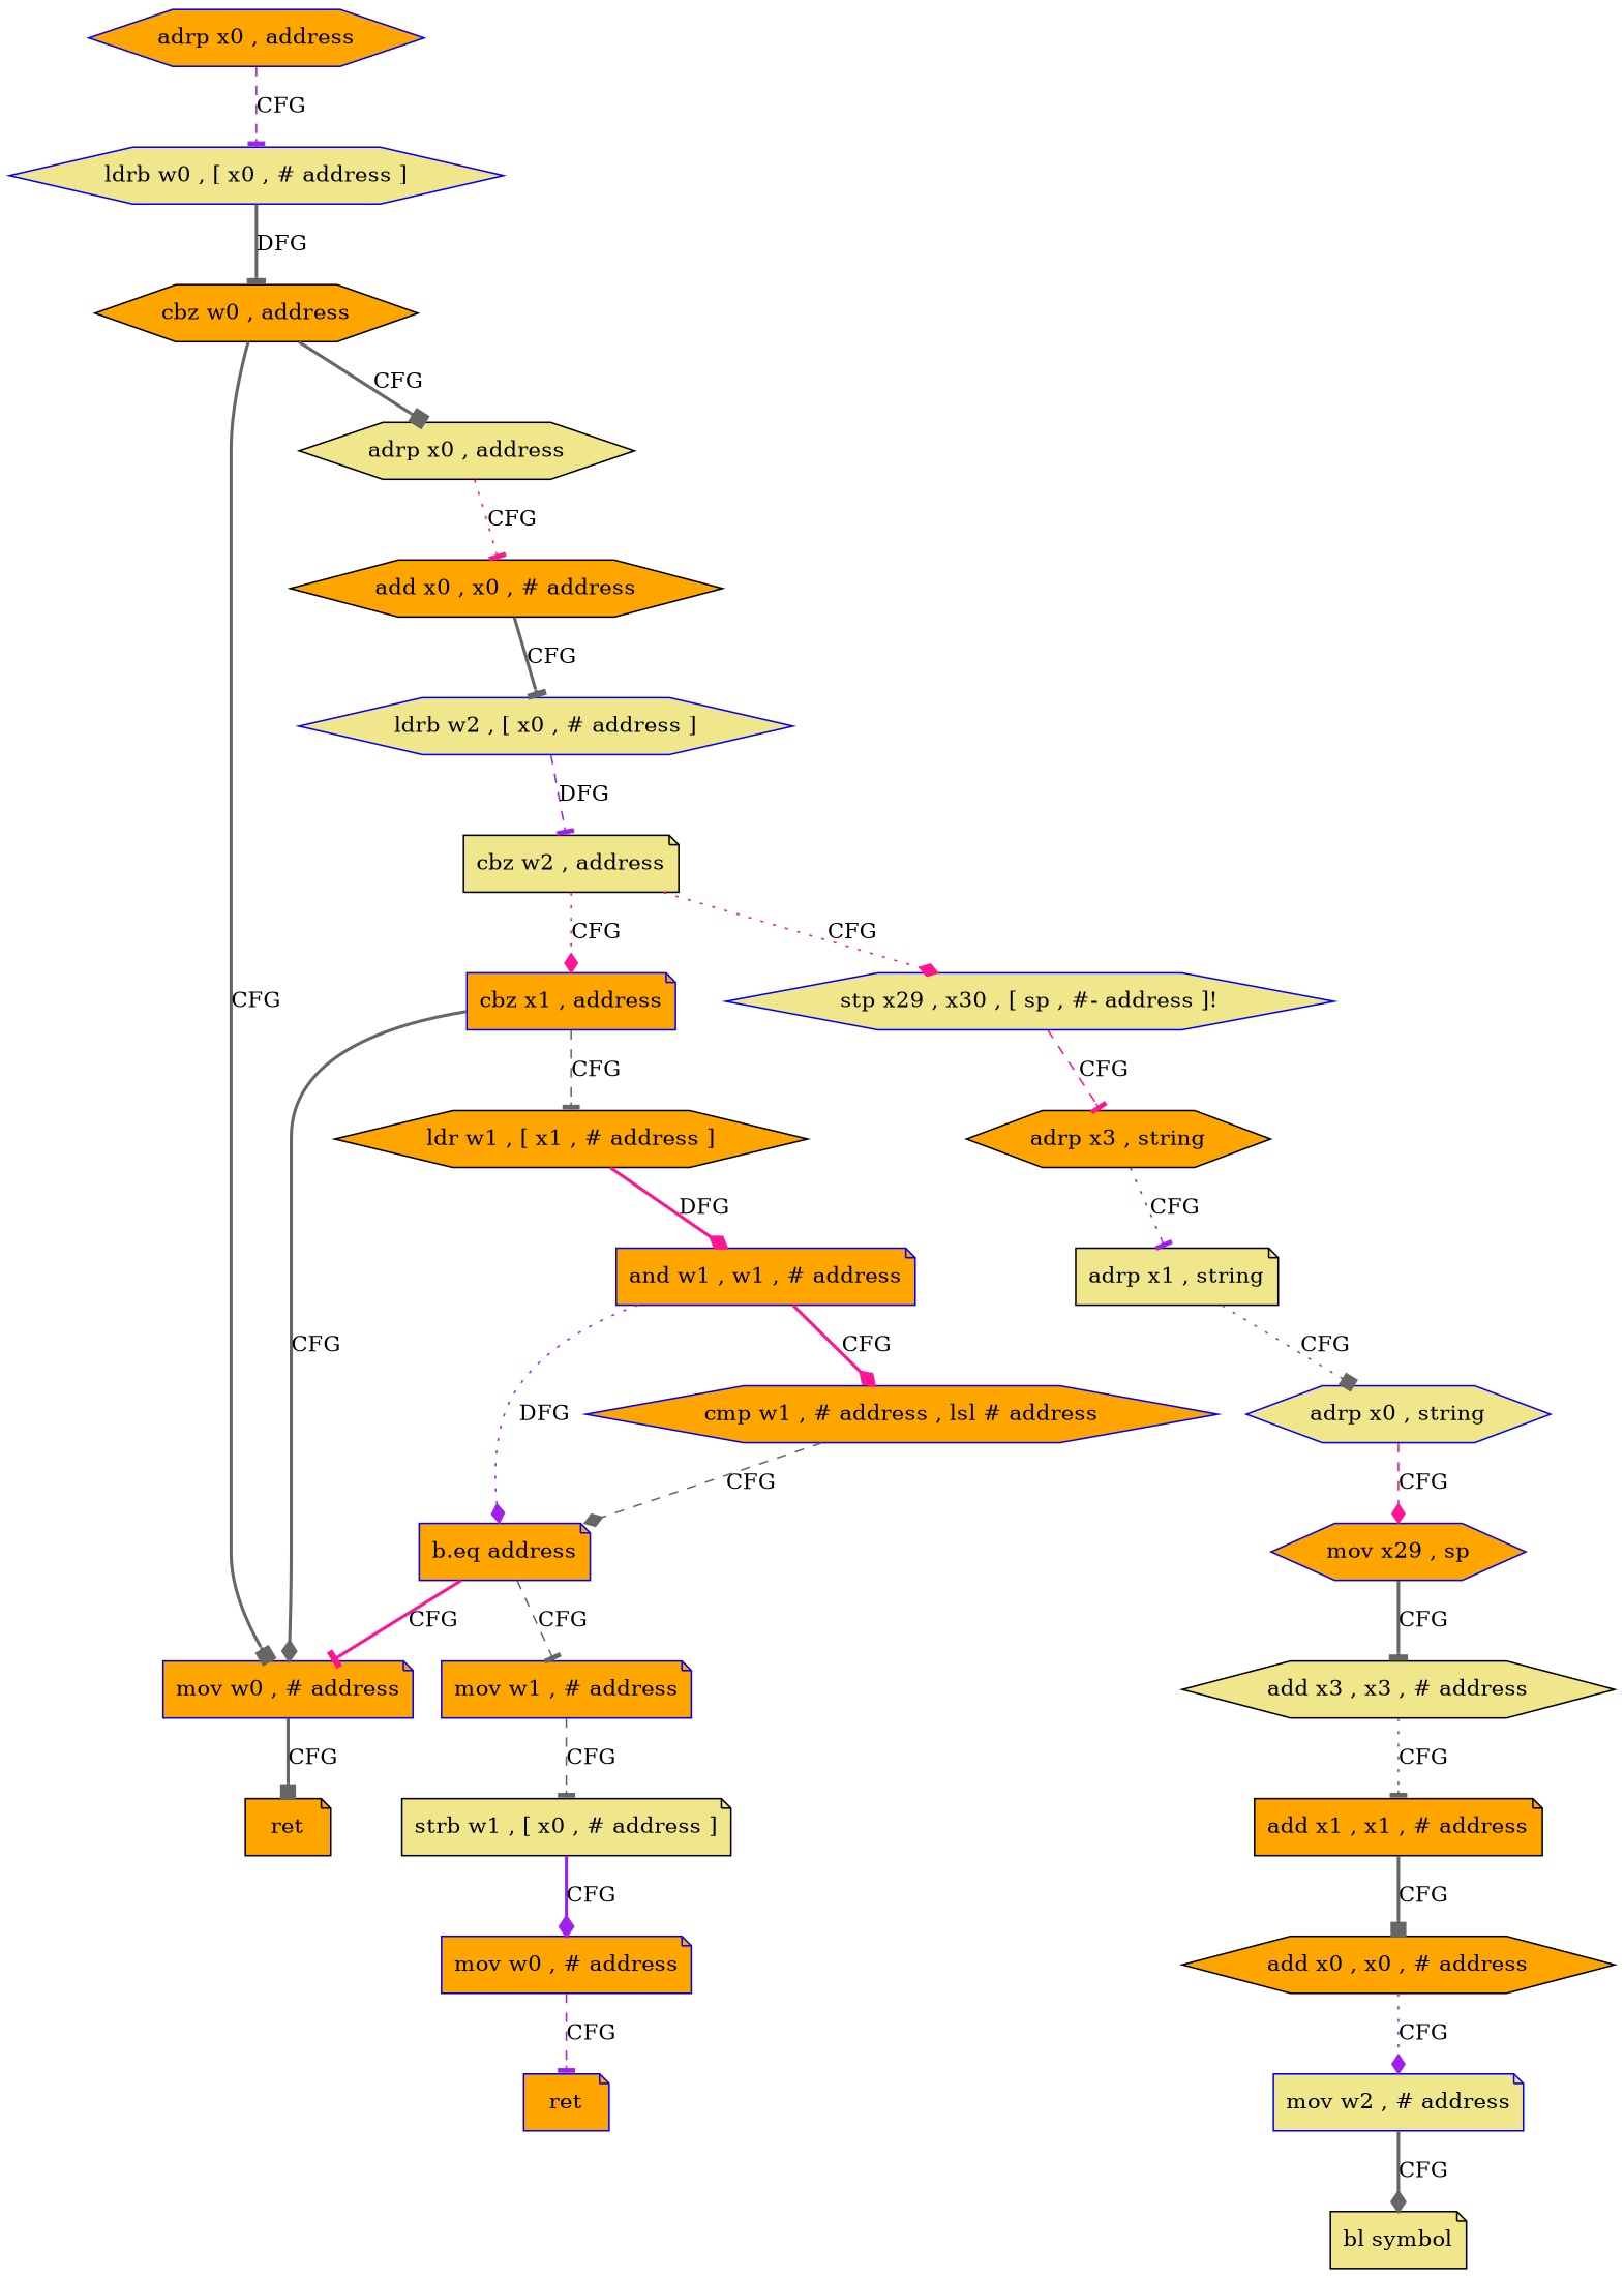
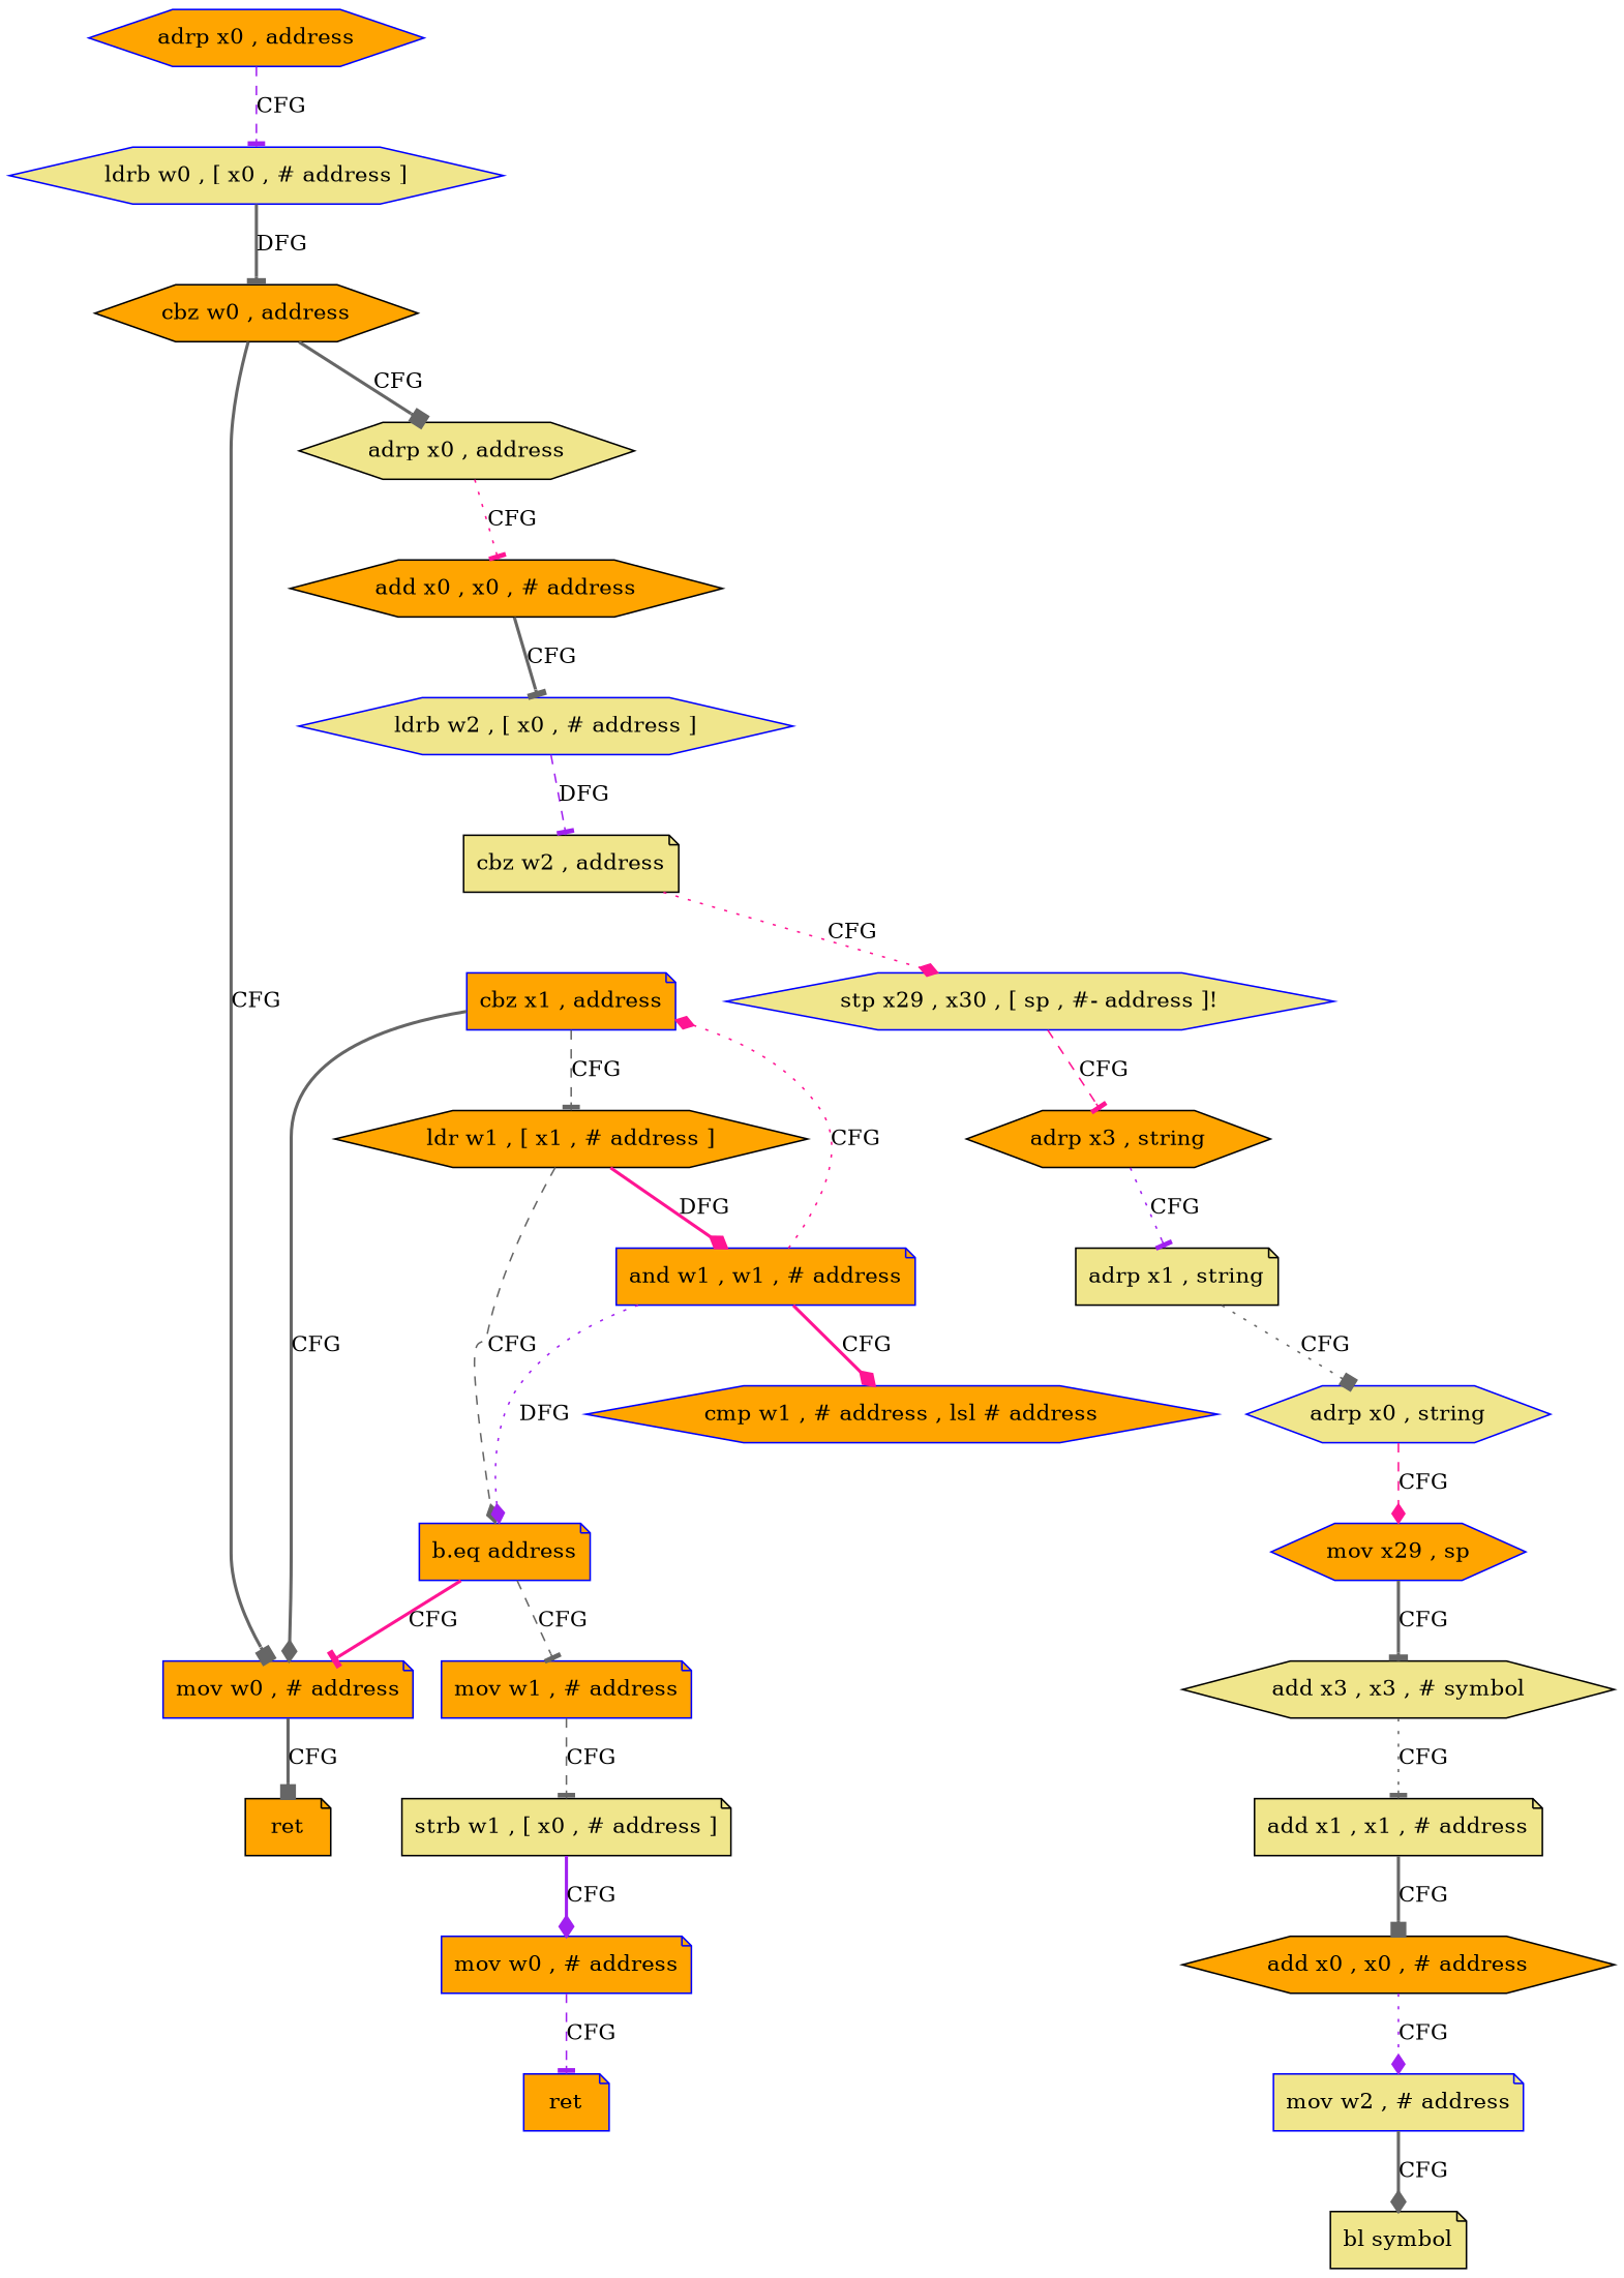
  digraph {
    node [color=blue fillcolor=orange shape=hexagon style=filled]
    edge [arrowhead=tee color=gray40 style=bold]
    n1 [label="adrp x0 , address"]
    n2 [fillcolor=khaki label="ldrb w0 , [ x0 , # address ]"]
    n3 [color=black label="cbz w0 , address"]
    n4 [label="mov w0 , # address" shape=note]
    n5 [color=black fillcolor=khaki label="adrp x0 , address"]
    n6 [color=black label=ret shape=note]
    n7 [color=black label="add x0 , x0 , # address"]
    n8 [fillcolor=khaki label="ldrb w2 , [ x0 , # address ]"]
    n9 [color=black fillcolor=khaki label="cbz w2 , address" shape=note]
    n10 [fillcolor=khaki label="stp x29 , x30 , [ sp , #- address ]!"]
    n11 [label="cbz x1 , address" shape=note]
    n12 [color=black label="adrp x3 , string"]
    n13 [color=black label="ldr w1 , [ x1 , # address ]"]
    n14 [color=black fillcolor=khaki label="adrp x1 , string" shape=note]
    n15 [label="and w1 , w1 , # address" shape=note]
    n16 [fillcolor=khaki label="adrp x0 , string"]
    n17 [label="mov x29 , sp"]
-   n18 [color=black fillcolor=khaki label="add x3 , x3 , # address"]
-   n19 [color=black label="add x1 , x1 , # address" shape=note]
+   n18 [color=black fillcolor=khaki label="add x3 , x3 , # symbol"]
+   n19 [color=black fillcolor=khaki label="add x1 , x1 , # address" shape=note]
    n20 [color=black label="add x0 , x0 , # address"]
    n21 [fillcolor=khaki label="mov w2 , # address" shape=note]
    n22 [color=black fillcolor=khaki label="bl symbol" shape=note]
    n23 [label="cmp w1 , # address , lsl # address"]
    n24 [label="b.eq address" shape=note]
    n25 [label="mov w1 , # address" shape=note]
    n26 [color=black fillcolor=khaki label="strb w1 , [ x0 , # address ]" shape=note]
    n27 [label="mov w0 , # address" shape=note]
    n28 [label=ret shape=note]
    n1 -> n2 [color=purple label=CFG style=dashed]
    n2 -> n3 [label=DFG]
    n3 -> n4 [arrowhead=box label=CFG]
    n3 -> n5 [arrowhead=box label=CFG]
    n4 -> n6 [arrowhead=box label=CFG]
    n5 -> n7 [color=deeppink label=CFG style=dotted]
    n7 -> n8 [label=CFG]
    n8 -> n9 [color=purple label=DFG style=dashed]
    n9 -> n10 [arrowhead=diamond color=deeppink label=CFG style=dotted]
-   n9 -> n11 [arrowhead=diamond color=deeppink label=CFG style=dotted]
+   n15 -> n11 [arrowhead=diamond color=deeppink label=CFG style=dotted]
    n10 -> n12 [color=deeppink label=CFG style=dashed]
    n11 -> n4 [arrowhead=diamond label=CFG]
    n11 -> n13 [label=CFG style=dashed]
    n12 -> n14 [color=purple label=CFG style=dotted]
    n13 -> n15 [arrowhead=diamond color=deeppink label=DFG]
    n14 -> n16 [arrowhead=box label=CFG style=dotted]
    n15 -> n23 [arrowhead=diamond color=deeppink label=CFG]
    n15 -> n24 [arrowhead=diamond color=purple label=DFG style=dotted]
    n16 -> n17 [arrowhead=diamond color=deeppink label=CFG style=dashed]
    n17 -> n18 [label=CFG]
    n18 -> n19 [label=CFG style=dotted]
    n19 -> n20 [arrowhead=box label=CFG]
    n20 -> n21 [arrowhead=diamond color=purple label=CFG style=dotted]
    n21 -> n22 [arrowhead=diamond label=CFG]
-   n23 -> n24 [arrowhead=diamond label=CFG style=dashed]
+   n13 -> n24 [arrowhead=diamond label=CFG style=dashed]
    n24 -> n4 [color=deeppink label=CFG]
    n24 -> n25 [label=CFG style=dashed]
    n25 -> n26 [label=CFG style=dashed]
    n26 -> n27 [arrowhead=diamond color=purple label=CFG]
    n27 -> n28 [color=purple label=CFG style=dashed]
  }
